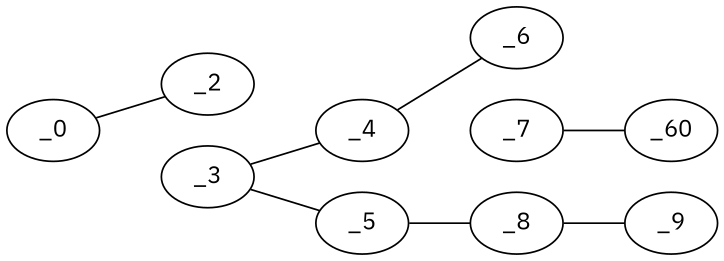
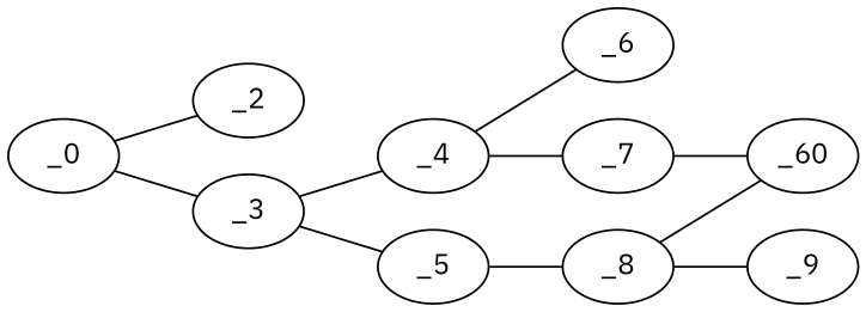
  graph {
    fontname="IBM Plex Sans"
    rankdir=LR
    node [charge=0 chem=1 fontname="IBM Plex Sans" symbol="C  "]
    edge [fontname="IBM Plex Sans" valence=1]
    n1 [chem=4 label=_0 symbol="N  " x=2.9659 y=-2.0108]
    _2 [chem=2 symbol="O  " x=2 y=-2.2697]
    _3 [x=3.2247 y=-1.0449]
    _4 [x=4.9568 y=-0.0449]
    _5 [x=2.7247 y=-0.1789]
    _6 [x=3.979 y=1.7697]
    _7 [x=6.7887 y=-0.8037]
    _8 [chem=4 symbol="N  " x=5.2156 y=0.921]
    n9 [label=_60 x=7.0476 y=0.1622]
    _9 [x=4.845 y=2.2697]
    n1 -- _2
+   n1 -- _3 [valence=2]
    _3 -- _4
    _3 -- _5
    _4 -- _6
+   _4 -- _7
    _5 -- _8
    _7 -- n9
+   _8 -- n9
    _8 -- _9
  }
